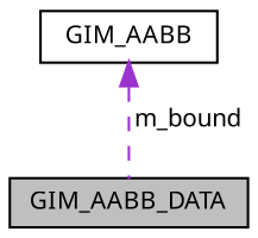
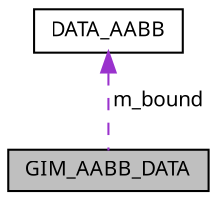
  digraph {
    fontname="Noto Sans"
    node [color=black fontname="Noto Sans" fontsize=10 shape=record style=filled]
    n1 [fillcolor=grey75 fontcolor=black height=0.2 label=GIM_AABB_DATA width=0.4]
-   n2 [fillcolor=white height=0.2 label=GIM_AABB width=0.4]
+   n2 [fillcolor=white height=0.2 label=DATA_AABB width=0.4]
    n2 -> n1 [color=darkorchid3 dir=back fontname="Noto Sans" fontsize=10 label=" m_bound" labelfontname=Helvetica labelfontsize=10 style=dashed]
  }
